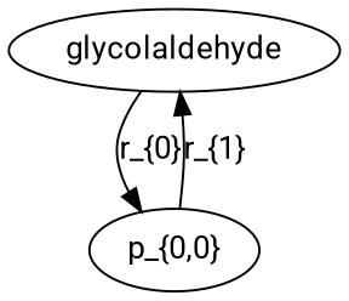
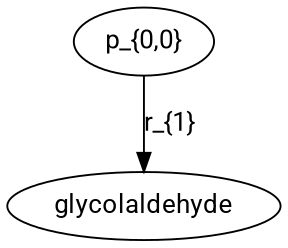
  digraph {
    fontname=Roboto
    node [shape=ellipse fontname=Roboto]
    edge [fontname=Roboto]
    n1 [label=glycolaldehyde]
    n2 [label="p_{0,0}"]
-   n1 -> n2 [label="r_{0}"]
    n2 -> n1 [label="r_{1}"]
  }
